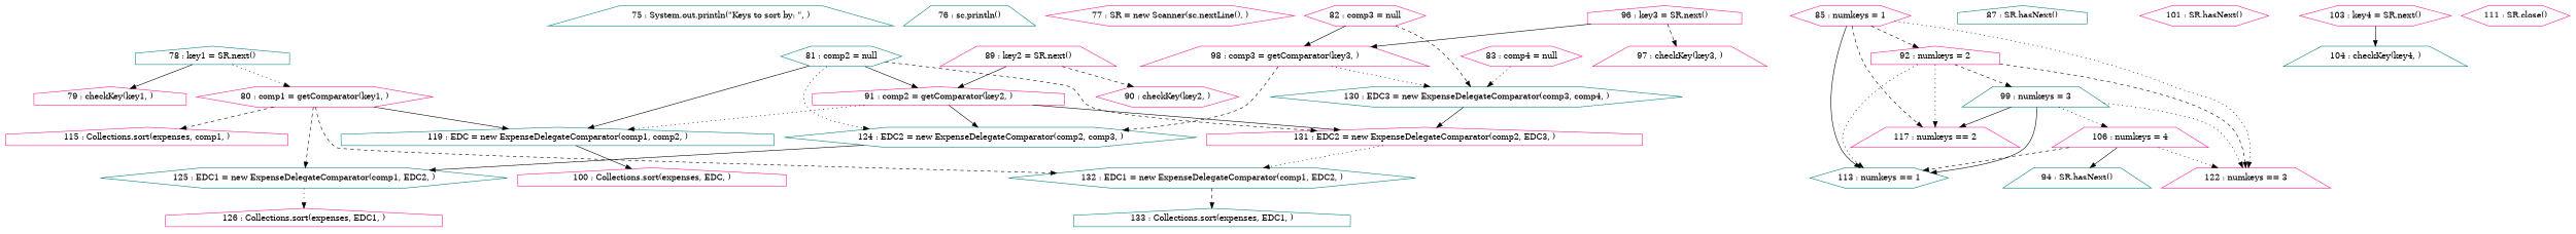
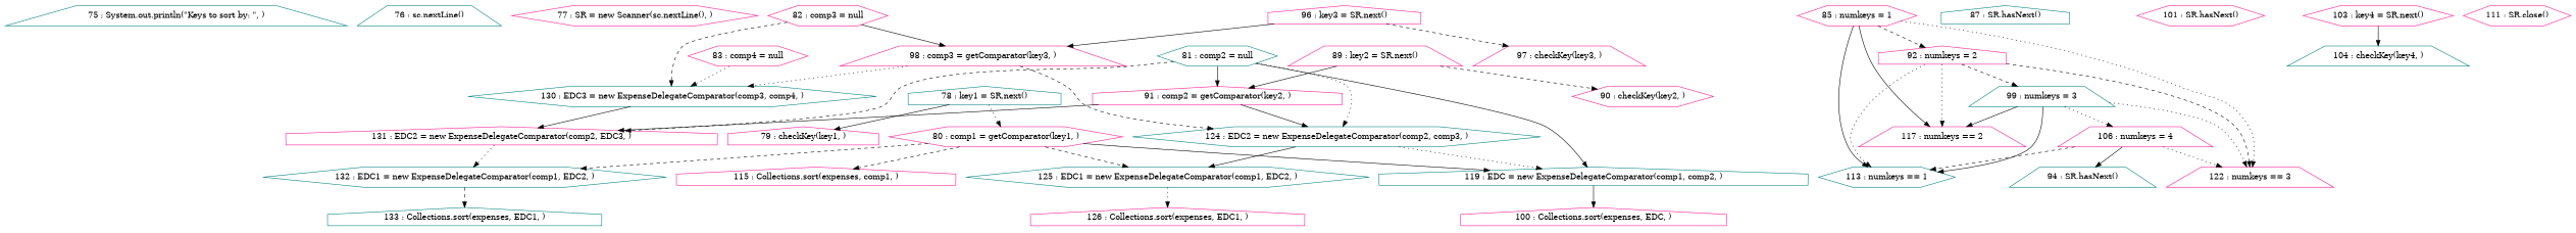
  digraph {
    node [color=deeppink shape=hexagon]
    edge [style=solid]
    "75 : System.out.println(\"Keys to sort by: \", )" [color=teal shape=trapezium]
-   "76 : sc.nextLine()" [color=teal shape=trapezium label="76 : sc.println()"]
+   "76 : sc.nextLine()" [color=teal shape=trapezium]
    "77 : SR = new Scanner(sc.nextLine(), )"
    "78 : key1 = SR.next()" [color=teal shape=house]
    "79 : checkKey(key1, )" [shape=house]
    "80 : comp1 = getComparator(key1, )"
    "125 : EDC1 = new ExpenseDelegateComparator(comp1, EDC2, )" [color=teal]
    "115 : Collections.sort(expenses, comp1, )" [shape=house]
    "119 : EDC = new ExpenseDelegateComparator(comp1, comp2, )" [color=teal shape=house]
    "132 : EDC1 = new ExpenseDelegateComparator(comp1, EDC2, )" [color=teal]
    "126 : Collections.sort(expenses, EDC1, )" [shape=house]
    n12 [label="100 : Collections.sort(expenses, EDC, )" shape=house]
    "133 : Collections.sort(expenses, EDC1, )" [color=teal shape=house]
    "81 : comp2 = null" [color=teal]
    "131 : EDC2 = new ExpenseDelegateComparator(comp2, EDC3, )" [shape=house]
    "124 : EDC2 = new ExpenseDelegateComparator(comp2, comp3, )" [color=teal]
    "91 : comp2 = getComparator(key2, )" [shape=house]
    "130 : EDC3 = new ExpenseDelegateComparator(comp3, comp4, )" [color=teal]
    "82 : comp3 = null"
    "98 : comp3 = getComparator(key3, )" [shape=trapezium]
    "83 : comp4 = null"
    "117 : numkeys == 2" [shape=trapezium]
    "85 : numkeys = 1"
    "113 : numkeys == 1" [color=teal]
    "122 : numkeys == 3" [shape=trapezium]
    "92 : numkeys = 2" [shape=house]
    "99 : numkeys = 3" [color=teal shape=trapezium]
    "106 : numkeys = 4" [shape=trapezium]
    "87 : SR.hasNext()" [color=teal shape=house]
    "89 : key2 = SR.next()" [shape=trapezium]
    "90 : checkKey(key2, )"
    "94 : SR.hasNext()" [color=teal shape=trapezium]
    "96 : key3 = SR.next()" [shape=house]
    "97 : checkKey(key3, )" [shape=trapezium]
    "101 : SR.hasNext()"
    "104 : checkKey(key4, )" [color=teal shape=trapezium]
    "103 : key4 = SR.next()"
    "111 : SR.close()"
    "78 : key1 = SR.next()" -> "79 : checkKey(key1, )"
    "78 : key1 = SR.next()" -> "80 : comp1 = getComparator(key1, )" [style=dotted]
    "80 : comp1 = getComparator(key1, )" -> "125 : EDC1 = new ExpenseDelegateComparator(comp1, EDC2, )" [style=dashed]
    "80 : comp1 = getComparator(key1, )" -> "115 : Collections.sort(expenses, comp1, )" [style=dashed]
    "80 : comp1 = getComparator(key1, )" -> "119 : EDC = new ExpenseDelegateComparator(comp1, comp2, )"
    "80 : comp1 = getComparator(key1, )" -> "132 : EDC1 = new ExpenseDelegateComparator(comp1, EDC2, )" [style=dashed]
    "125 : EDC1 = new ExpenseDelegateComparator(comp1, EDC2, )" -> "126 : Collections.sort(expenses, EDC1, )" [style=dotted]
    "119 : EDC = new ExpenseDelegateComparator(comp1, comp2, )" -> n12
    "132 : EDC1 = new ExpenseDelegateComparator(comp1, EDC2, )" -> "133 : Collections.sort(expenses, EDC1, )" [style=dashed]
    "81 : comp2 = null" -> "119 : EDC = new ExpenseDelegateComparator(comp1, comp2, )"
    "81 : comp2 = null" -> "131 : EDC2 = new ExpenseDelegateComparator(comp2, EDC3, )" [style=dashed]
    "81 : comp2 = null" -> "124 : EDC2 = new ExpenseDelegateComparator(comp2, comp3, )" [style=dotted]
    "81 : comp2 = null" -> "91 : comp2 = getComparator(key2, )"
    "131 : EDC2 = new ExpenseDelegateComparator(comp2, EDC3, )" -> "132 : EDC1 = new ExpenseDelegateComparator(comp1, EDC2, )" [style=dotted]
    "124 : EDC2 = new ExpenseDelegateComparator(comp2, comp3, )" -> "125 : EDC1 = new ExpenseDelegateComparator(comp1, EDC2, )"
-   "91 : comp2 = getComparator(key2, )" -> "119 : EDC = new ExpenseDelegateComparator(comp1, comp2, )" [style=dotted]
+   "124 : EDC2 = new ExpenseDelegateComparator(comp2, comp3, )" -> "119 : EDC = new ExpenseDelegateComparator(comp1, comp2, )" [style=dotted]
    "91 : comp2 = getComparator(key2, )" -> "131 : EDC2 = new ExpenseDelegateComparator(comp2, EDC3, )"
    "91 : comp2 = getComparator(key2, )" -> "124 : EDC2 = new ExpenseDelegateComparator(comp2, comp3, )"
    "130 : EDC3 = new ExpenseDelegateComparator(comp3, comp4, )" -> "131 : EDC2 = new ExpenseDelegateComparator(comp2, EDC3, )"
    "82 : comp3 = null" -> "130 : EDC3 = new ExpenseDelegateComparator(comp3, comp4, )" [style=dashed]
    "82 : comp3 = null" -> "98 : comp3 = getComparator(key3, )"
    "98 : comp3 = getComparator(key3, )" -> "124 : EDC2 = new ExpenseDelegateComparator(comp2, comp3, )" [style=dashed]
    "98 : comp3 = getComparator(key3, )" -> "130 : EDC3 = new ExpenseDelegateComparator(comp3, comp4, )" [style=dotted]
    "83 : comp4 = null" -> "130 : EDC3 = new ExpenseDelegateComparator(comp3, comp4, )" [style=dotted]
-   "85 : numkeys = 1" -> "117 : numkeys == 2" [style=dashed]
+   "85 : numkeys = 1" -> "117 : numkeys == 2"
    "85 : numkeys = 1" -> "113 : numkeys == 1"
    "85 : numkeys = 1" -> "122 : numkeys == 3" [style=dotted]
    "85 : numkeys = 1" -> "92 : numkeys = 2" [style=dashed]
    "92 : numkeys = 2" -> "117 : numkeys == 2" [style=dotted]
    "92 : numkeys = 2" -> "113 : numkeys == 1" [style=dotted]
    "92 : numkeys = 2" -> "122 : numkeys == 3" [style=dashed]
    "92 : numkeys = 2" -> "99 : numkeys = 3" [style=dashed]
    "99 : numkeys = 3" -> "117 : numkeys == 2"
    "99 : numkeys = 3" -> "113 : numkeys == 1"
    "99 : numkeys = 3" -> "122 : numkeys == 3" [style=dotted]
    "99 : numkeys = 3" -> "106 : numkeys = 4" [style=dotted]
    "106 : numkeys = 4" -> "113 : numkeys == 1" [style=dashed]
    "106 : numkeys = 4" -> "122 : numkeys == 3" [style=dotted]
    "106 : numkeys = 4" -> "94 : SR.hasNext()"
    "89 : key2 = SR.next()" -> "91 : comp2 = getComparator(key2, )"
    "89 : key2 = SR.next()" -> "90 : checkKey(key2, )" [style=dashed]
    "96 : key3 = SR.next()" -> "98 : comp3 = getComparator(key3, )"
    "96 : key3 = SR.next()" -> "97 : checkKey(key3, )" [style=dashed]
    "103 : key4 = SR.next()" -> "104 : checkKey(key4, )"
  }
